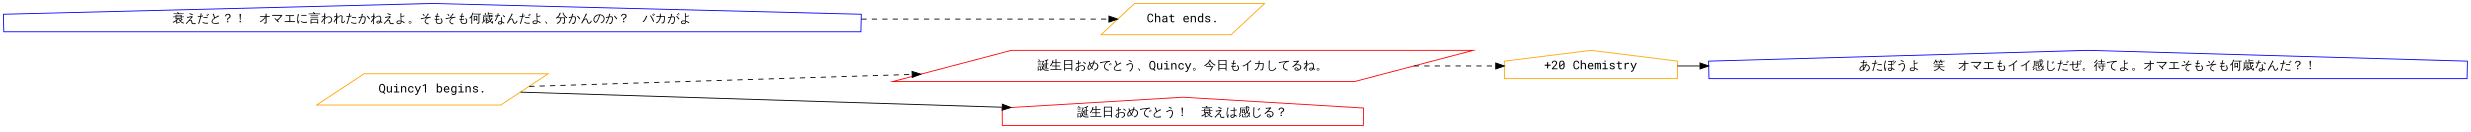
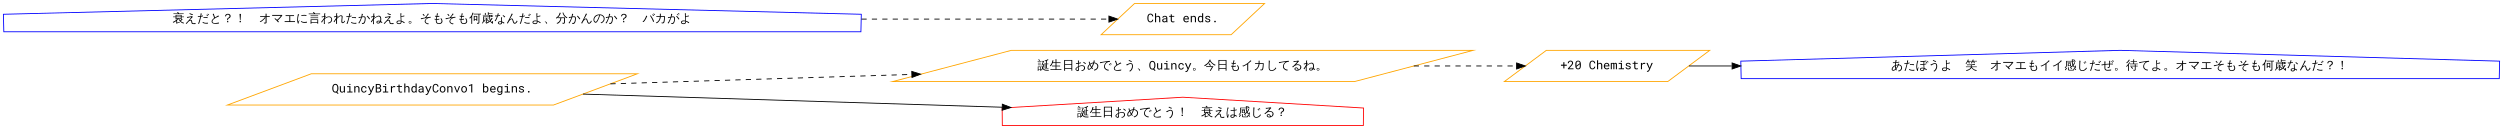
  digraph {
    fontname="Roboto Mono"
    rankdir=LR
    node [color=orange fontname="Roboto Mono" shape=house]
    edge [fontname="Roboto Mono" style=dashed]
-   n1 [color=red label="誕生日おめでとう、Quincy。今日もイカしてるね。" shape=parallelogram]
-   "QuincyBirthdayConvo1 begins." [shape=parallelogram label="Quincy1 begins."]
+   n1 [label="誕生日おめでとう、Quincy。今日もイカしてるね。" shape=parallelogram]
+   "QuincyBirthdayConvo1 begins." [shape=parallelogram]
    n3 [color=red label="誕生日おめでとう！　衰えは感じる？"]
-   n4 [label="+20 Chemistry"]
+   n4 [label="+20 Chemistry" shape=parallelogram]
    n5 [color=blue label="あたぼうよ　笑　オマエもイイ感じだぜ。待てよ。オマエそもそも何歳なんだ？！"]
    n6 [color=blue label="衰えだと？！　オマエに言われたかねえよ。そもそも何歳なんだよ、分かんのか？　バカがよ"]
    "Chat ends." [shape=parallelogram]
    n1 -> n4
    "QuincyBirthdayConvo1 begins." -> n1
    "QuincyBirthdayConvo1 begins." -> n3 [style=solid]
    n4 -> n5 [style=solid]
    n6 -> "Chat ends."
  }
